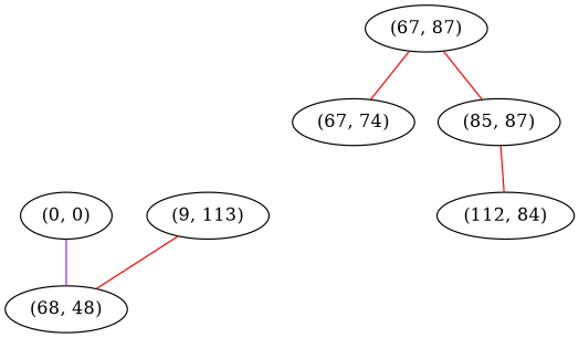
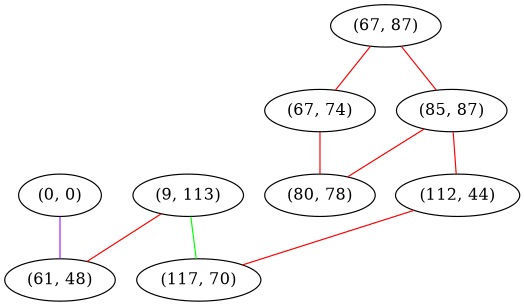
  graph {
    edge [color=red weight=1]
    "(0, 0)"
-   "(61, 48)" [label="(68, 48)"]
-   "(112, 84)"
+   "(61, 48)"
+   "(112, 84)" [label="(112, 44)"]
+   "(117, 70)"
    "(67, 87)"
    "(67, 74)"
    "(85, 87)"
+   "(80, 78)"
    "(9, 113)"
    "(0, 0)" -- "(61, 48)" [color=purple weight=4]
+   "(112, 84)" -- "(117, 70)"
    "(67, 87)" -- "(67, 74)"
    "(67, 87)" -- "(85, 87)"
+   "(67, 74)" -- "(80, 78)"
    "(85, 87)" -- "(112, 84)"
+   "(85, 87)" -- "(80, 78)"
    "(9, 113)" -- "(61, 48)"
+   "(9, 113)" -- "(117, 70)" [color=green weight=2]
  }
